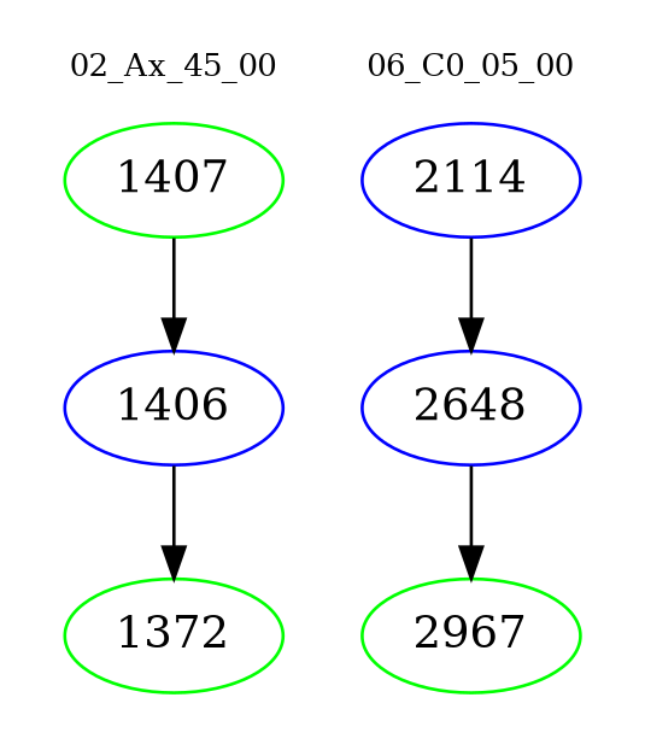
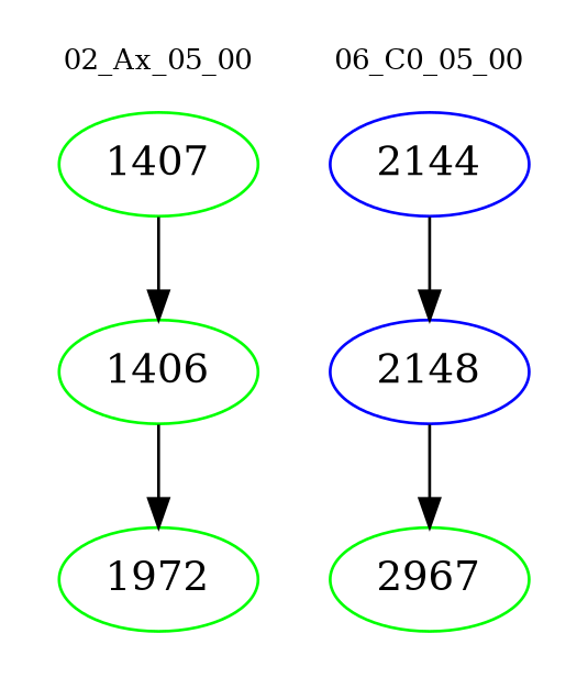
  digraph {
    node [color=green]
    edge [color=black]
    n1 [label=1407]
-   n2 [color=blue label=1406]
-   n3 [label=1372]
-   n4 [color=blue label=2114]
-   n5 [color=blue label=2648]
+   n2 [label=1406]
+   n3 [label=1972]
+   n4 [color=blue label=2144]
+   n5 [color=blue label=2148]
    n6 [label=2967]
    subgraph cluster_1 {
      color=white
      fontsize=10
-     label="02_Ax_45_00"
+     label="02_Ax_05_00"
      n1
      n2
      n3
    }
    subgraph cluster_2 {
      color=white
      fontsize=10
      label="06_C0_05_00"
      n4
      n5
      n6
    }
    n1 -> n2
    n2 -> n3
    n4 -> n5
    n5 -> n6
  }
